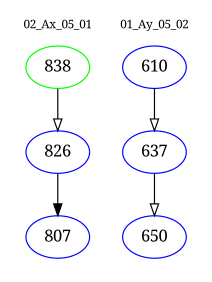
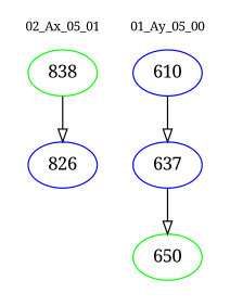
  digraph {
    fontname="Noto Serif"
    node [color=blue fontname="Noto Serif"]
    edge [arrowhead=onormal color=black fontname="Noto Serif"]
    n1 [label=826]
-   n2 [label=807]
    n3 [color=green label=838]
    n4 [label=637]
    n5 [label=610]
-   n6 [label=650]
+   n6 [color=green label=650]
    subgraph cluster_1 {
      color=white
      fontsize=10
      label="02_Ax_05_01"
      n1
-     n2
      n3
    }
    subgraph cluster_2 {
      color=white
      fontsize=10
-     label="01_Ay_05_02"
+     label="01_Ay_05_00"
      n4
      n5
      n6
    }
-   n1 -> n2 [arrowhead=normal]
    n3 -> n1
    n4 -> n6
    n5 -> n4
  }
